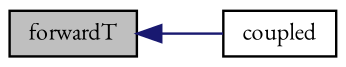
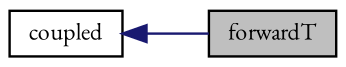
  digraph {
    rankdir=LR
    fontname="EB Garamond"
    node [color=black fontname="EB Garamond" fontsize=10 shape=record]
    n1 [fillcolor=grey75 fontcolor=black height=0.2 label=forwardT style=filled width=0.4]
    n2 [height=0.2 label=coupled width=0.4]
-   n1 -> n2 [color=midnightblue dir=back fontname="EB Garamond" fontsize=10 labelfontname=FreeSans labelfontsize=10 style=solid]
+   n2 -> n1 [color=midnightblue dir=back fontname="EB Garamond" fontsize=10 labelfontname=FreeSans labelfontsize=10 style=solid]
  }
